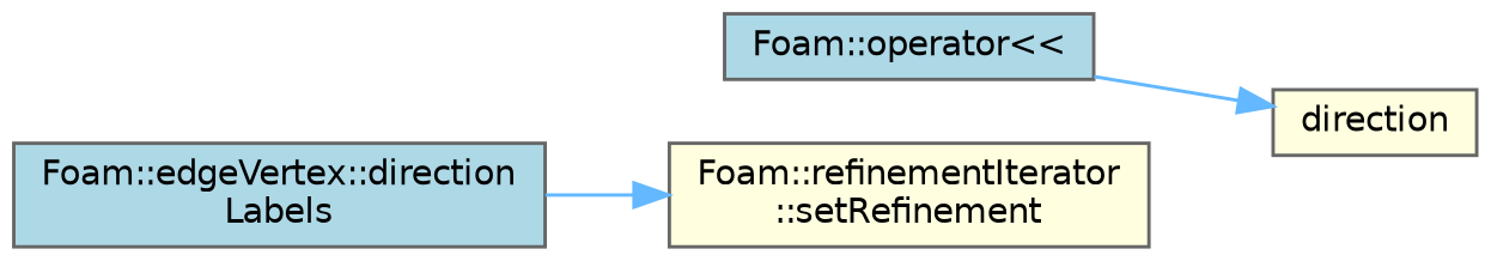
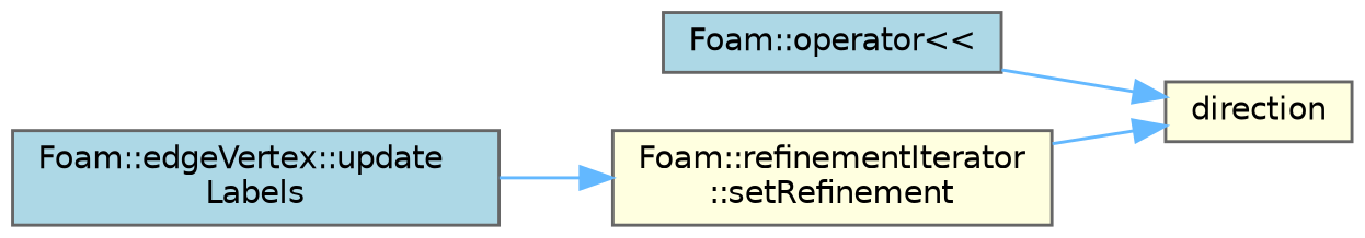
  digraph {
    rankdir=RL
    node [color=grey40 fillcolor=lightyellow fontname=Helvetica fontsize=10 shape=box style=filled]
    edge [color=steelblue1 dir=back fontname=Helvetica fontsize=10 labelfontname=Helvetica labelfontsize=10 style=solid]
    n1 [color=gray40 fontcolor=black height=0.2 label=direction width=0.4]
    n2 [fillcolor=lightblue height=0.2 label="Foam::operator\<\<" width=0.4]
    n3 [height=0.2 label="Foam::refinementIterator\l::setRefinement" width=0.4]
-   n4 [fillcolor=lightblue height=0.2 label="Foam::edgeVertex::direction\lLabels" width=0.4]
+   n4 [fillcolor=lightblue height=0.2 label="Foam::edgeVertex::update\lLabels" width=0.4]
    n1 -> n2
+   n1 -> n3
    n3 -> n4
  }
